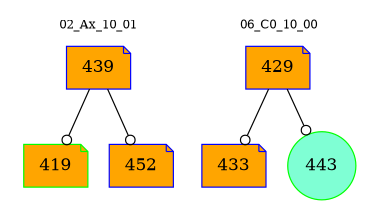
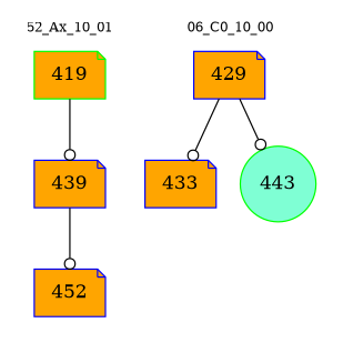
  digraph {
    node [color=blue fillcolor=orange shape=note style=filled]
    edge [arrowhead=odot color=black]
    n1 [label=439]
    n2 [color=green label=419]
    n3 [label=452]
    n4 [label=429]
    n5 [label=433]
    n6 [color=green fillcolor=aquamarine label=443 shape=circle]
    subgraph cluster_1 {
      color=white
      fontsize=10
-     label="02_Ax_10_01"
+     label="52_Ax_10_01"
      n1
      n2
      n3
    }
    subgraph cluster_2 {
      color=white
      fontsize=10
      label="06_C0_10_00"
      n4
      n5
      n6
    }
-   n1 -> n2
+   n2 -> n1
    n1 -> n3
    n4 -> n5
    n4 -> n6
  }
